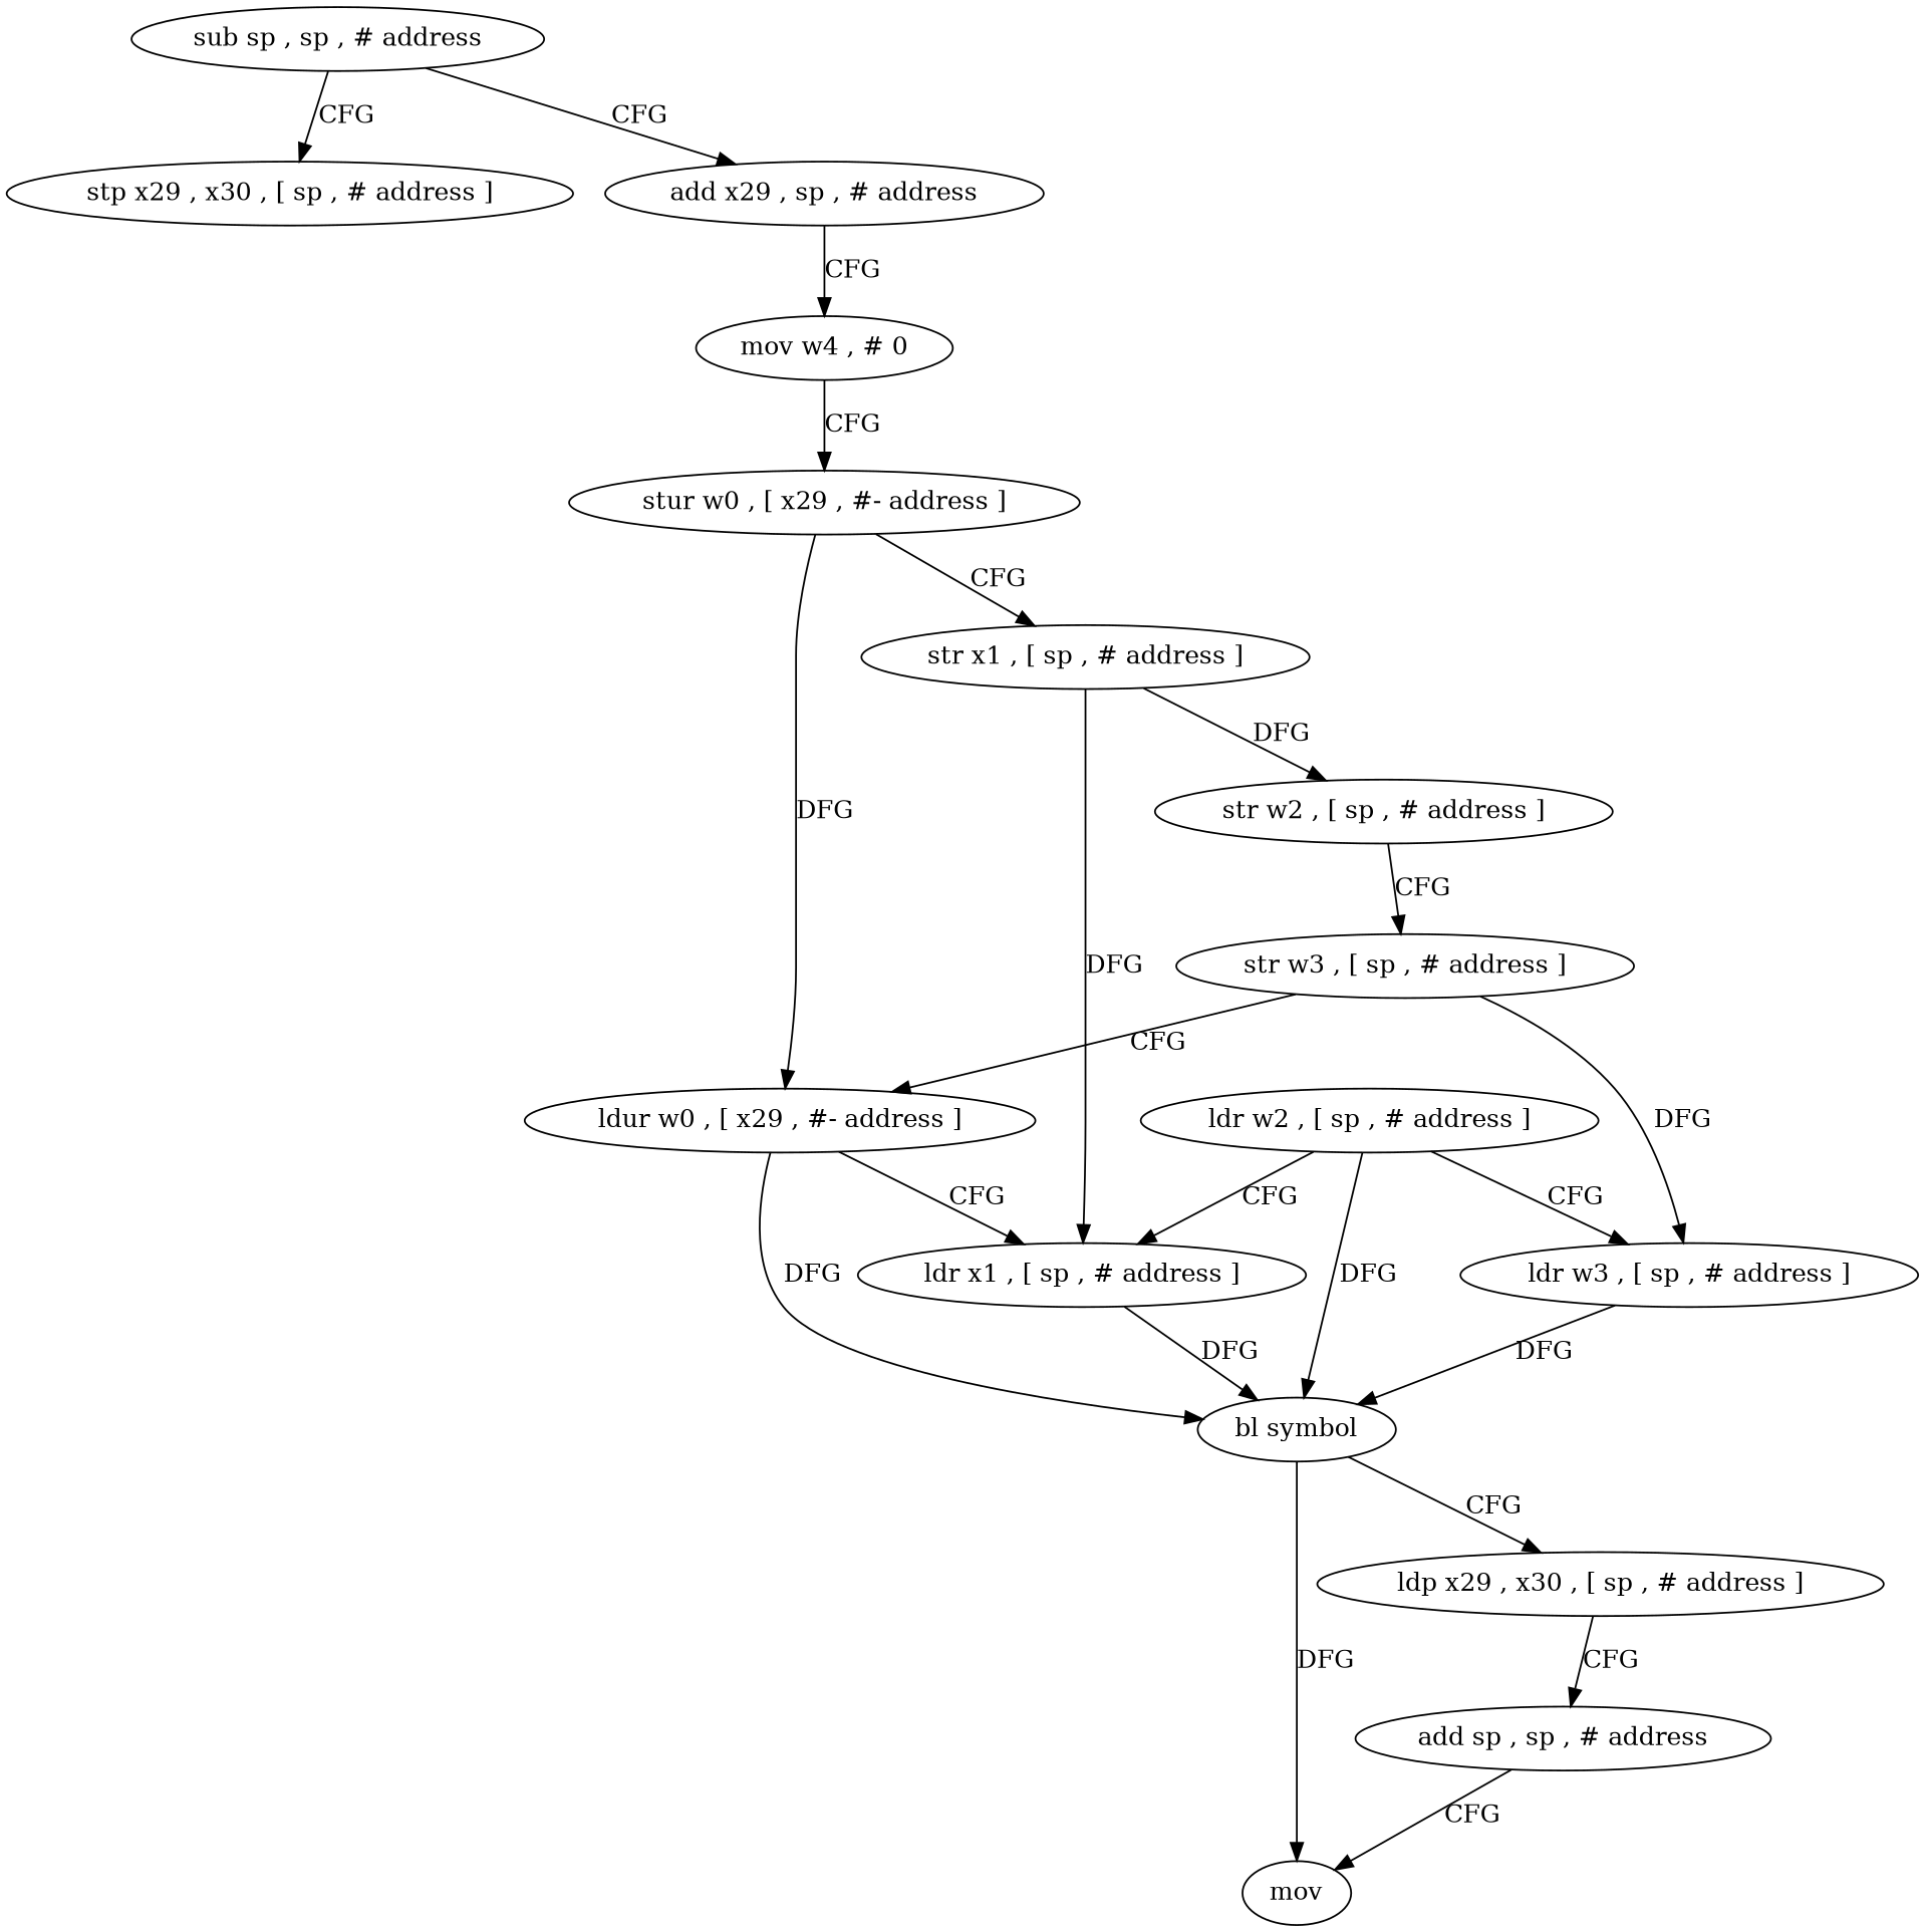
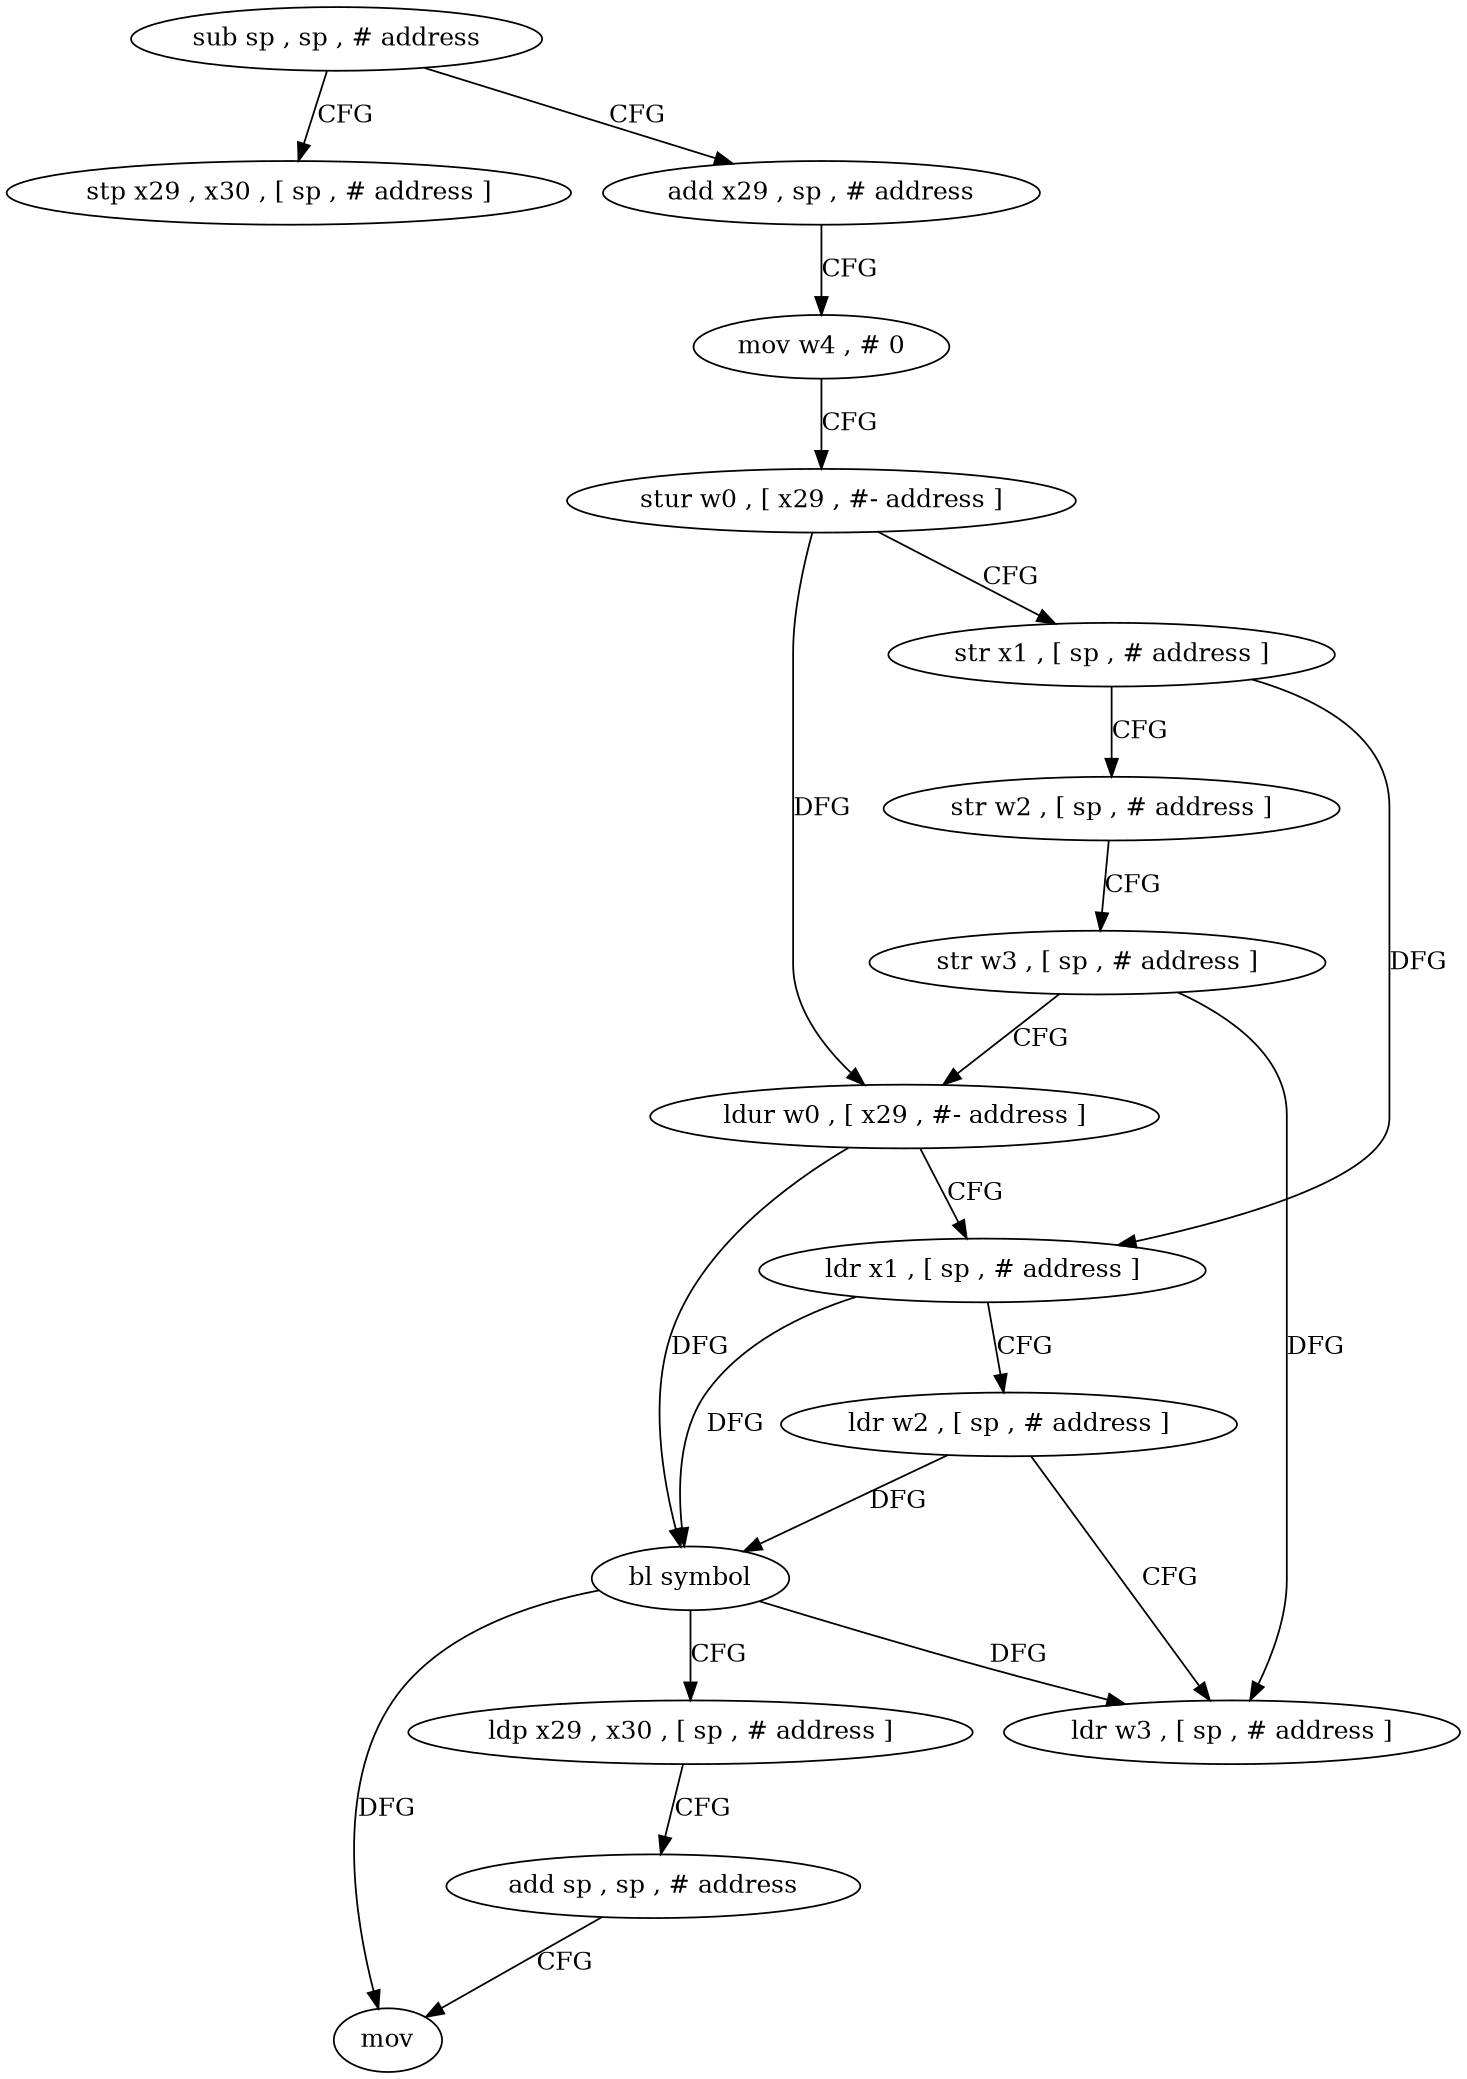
  digraph {
    n1 [label="sub sp , sp , # address"]
    n2 [label="stp x29 , x30 , [ sp , # address ]"]
    n3 [label="add x29 , sp , # address"]
    n4 [label="mov w4 , # 0"]
    n5 [label="stur w0 , [ x29 , #- address ]"]
    n6 [label="str x1 , [ sp , # address ]"]
    n7 [label="ldur w0 , [ x29 , #- address ]"]
    n8 [label="str w2 , [ sp , # address ]"]
    n9 [label="ldr x1 , [ sp , # address ]"]
    n10 [label="bl symbol"]
    n11 [label="str w3 , [ sp , # address ]"]
    n12 [label="ldr w2 , [ sp , # address ]"]
    n13 [label="ldr w3 , [ sp , # address ]"]
    n14 [label="ldp x29 , x30 , [ sp , # address ]"]
    n15 [label=mov]
    n16 [label="add sp , sp , # address"]
    n1 -> n2 [label=CFG]
    n1 -> n3 [label=CFG]
    n3 -> n4 [label=CFG]
    n4 -> n5 [label=CFG]
    n5 -> n6 [label=CFG]
    n5 -> n7 [label=DFG]
-   n6 -> n8 [label=DFG]
+   n6 -> n8 [label=CFG]
    n6 -> n9 [label=DFG]
    n7 -> n9 [label=CFG]
    n7 -> n10 [label=DFG]
    n8 -> n11 [label=CFG]
    n9 -> n10 [label=DFG]
-   n12 -> n9 [label=CFG]
+   n9 -> n12 [label=CFG]
    n10 -> n14 [label=CFG]
    n10 -> n15 [label=DFG]
    n11 -> n7 [label=CFG]
    n11 -> n13 [label=DFG]
    n12 -> n10 [label=DFG]
    n12 -> n13 [label=CFG]
-   n13 -> n10 [label=DFG]
+   n10 -> n13 [label=DFG]
    n14 -> n16 [label=CFG]
    n16 -> n15 [label=CFG]
  }
